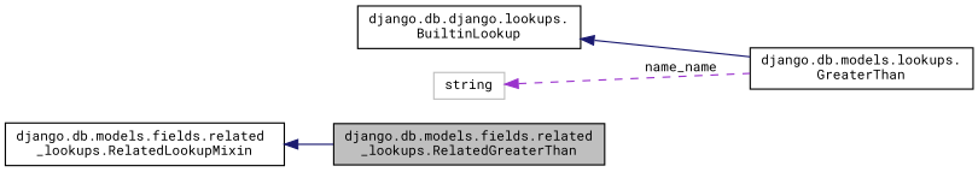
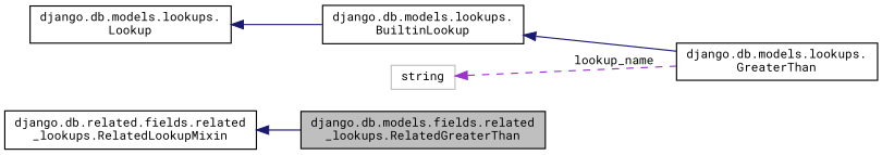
  digraph {
    fontname="Roboto Mono"
    rankdir=LR
    node [color=black fillcolor=white fontname="Roboto Mono" fontsize=10 shape=record style=filled]
    edge [color=midnightblue dir=back fontname="Roboto Mono" fontsize=10 labelfontname=Helvetica labelfontsize=10 style=solid]
    n1 [fillcolor=grey75 fontcolor=black height=0.2 label="django.db.models.fields.related\l_lookups.RelatedGreaterThan" width=0.4]
-   n2 [height=0.2 label="django.db.models.fields.related\l_lookups.RelatedLookupMixin" width=0.4]
+   n2 [height=0.2 label="django.db.related.fields.related\l_lookups.RelatedLookupMixin" width=0.4]
    n3 [height=0.2 label="django.db.models.lookups.\lGreaterThan" width=0.4]
-   n4 [height=0.2 label="django.db.django.lookups.\lBuiltinLookup" width=0.4]
+   n4 [height=0.2 label="django.db.models.lookups.\lBuiltinLookup" width=0.4]
+   n5 [height=0.2 label="django.db.models.lookups.\lLookup" width=0.4]
    n6 [color=grey75 height=0.2 label=string width=0.4]
    n2 -> n1
    n4 -> n3
-   n6 -> n3 [color=darkorchid3 label=" name_name" style=dashed]
+   n5 -> n4
+   n6 -> n3 [color=darkorchid3 label=" lookup_name" style=dashed]
  }
